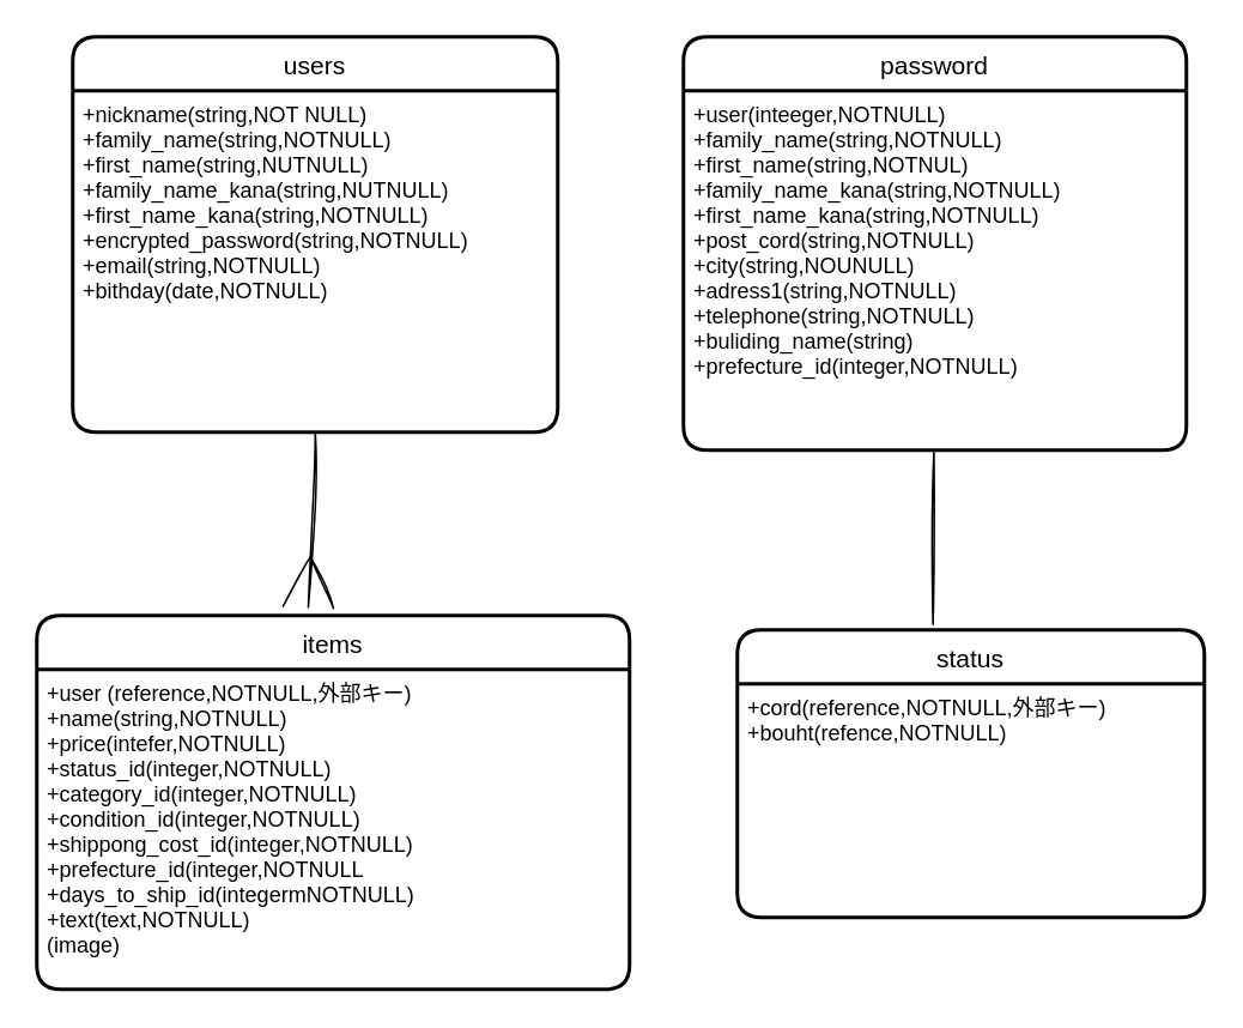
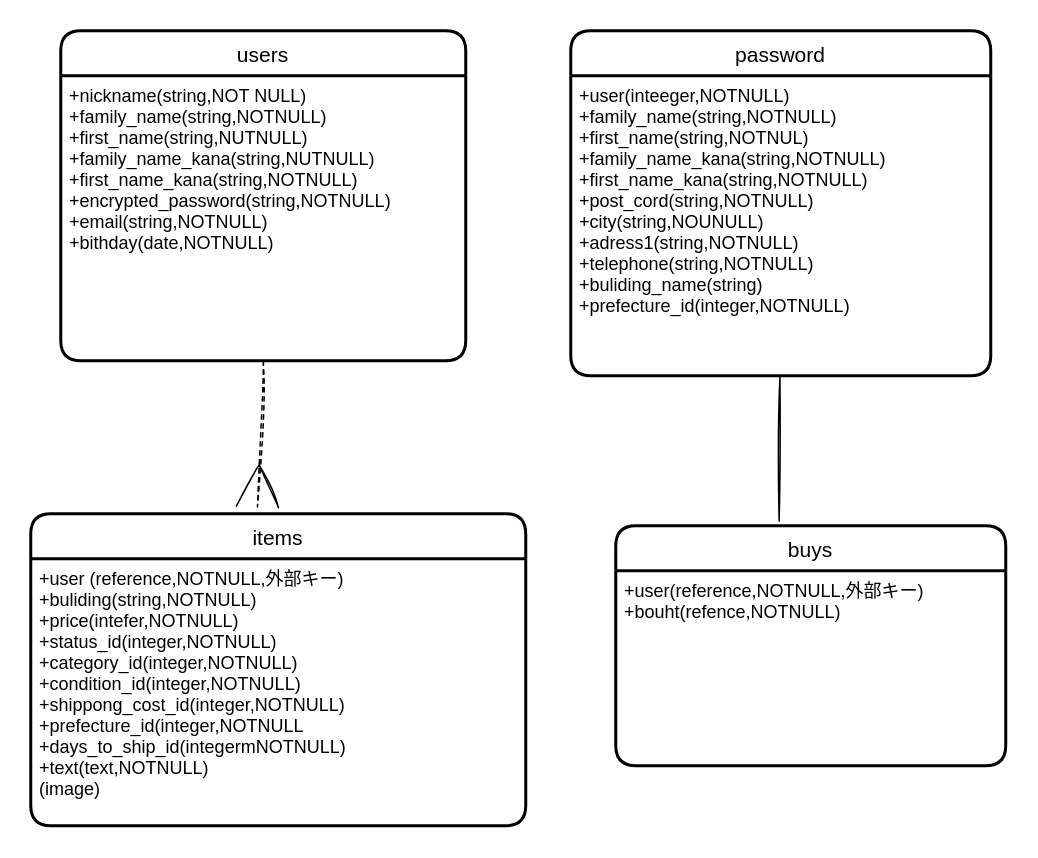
  <mxCell id="0" />
  <mxCell id="1" parent="0" />
  <mxCell id="2" value="users" style="swimlane;childLayout=stackLayout;horizontal=1;startSize=30;horizontalStack=0;rounded=1;fontSize=14;fontStyle=0;strokeWidth=2;resizeParent=0;resizeLast=1;shadow=0;dashed=0;align=center;" parent="1" vertex="1"><mxGeometry x="40" y="20" width="270" height="220" as="geometry" /></mxCell>
  <mxCell id="3" value="+nickname(string,NOT NULL)&#10;+family_name(string,NOTNULL)&#10;+first_name(string,NUTNULL)&#10;+family_name_kana(string,NUTNULL)&#10;+first_name_kana(string,NOTNULL)&#10;+encrypted_password(string,NOTNULL)&#10;+email(string,NOTNULL)&#10;+bithday(date,NOTNULL)" style="align=left;strokeColor=none;fillColor=none;spacingLeft=4;fontSize=12;verticalAlign=top;resizable=0;rotatable=0;part=1;" parent="2" vertex="1"><mxGeometry y="30" width="270" height="190" as="geometry" /></mxCell>
- <mxCell id="4" value="status" style="swimlane;childLayout=stackLayout;horizontal=1;startSize=30;horizontalStack=0;rounded=1;fontSize=14;fontStyle=0;strokeWidth=2;resizeParent=0;resizeLast=1;shadow=0;dashed=0;align=center;" parent="1" vertex="1"><mxGeometry x="410" y="350" width="260" height="160" as="geometry" /></mxCell>
- <mxCell id="5" value="+cord(reference,NOTNULL,外部キー)&#10;+bouht(refence,NOTNULL)" style="align=left;strokeColor=none;fillColor=none;spacingLeft=4;fontSize=12;verticalAlign=top;resizable=0;rotatable=0;part=1;" parent="4" vertex="1"><mxGeometry y="30" width="260" height="130" as="geometry" /></mxCell>
+ <mxCell id="4" value="buys" style="swimlane;childLayout=stackLayout;horizontal=1;startSize=30;horizontalStack=0;rounded=1;fontSize=14;fontStyle=0;strokeWidth=2;resizeParent=0;resizeLast=1;shadow=0;dashed=0;align=center;" parent="1" vertex="1"><mxGeometry x="410" y="350" width="260" height="160" as="geometry" /></mxCell>
+ <mxCell id="5" value="+user(reference,NOTNULL,外部キー)&#10;+bouht(refence,NOTNULL)" style="align=left;strokeColor=none;fillColor=none;spacingLeft=4;fontSize=12;verticalAlign=top;resizable=0;rotatable=0;part=1;" parent="4" vertex="1"><mxGeometry y="30" width="260" height="130" as="geometry" /></mxCell>
  <mxCell id="6" value="items" style="swimlane;childLayout=stackLayout;horizontal=1;startSize=30;horizontalStack=0;rounded=1;fontSize=14;fontStyle=0;strokeWidth=2;resizeParent=0;resizeLast=1;shadow=0;dashed=0;align=center;" parent="1" vertex="1"><mxGeometry x="20" y="342" width="330" height="208" as="geometry" /></mxCell>
- <mxCell id="7" value="+user (reference,NOTNULL,外部キー)&#10;+name(string,NOTNULL)&#10;+price(intefer,NOTNULL)&#10;+status_id(integer,NOTNULL)&#10;+category_id(integer,NOTNULL)&#10;+condition_id(integer,NOTNULL)&#10;+shippong_cost_id(integer,NOTNULL)&#10;+prefecture_id(integer,NOTNULL&#10;+days_to_ship_id(integermNOTNULL)&#10;+text(text,NOTNULL)&#10;(image)" style="align=left;strokeColor=none;fillColor=none;spacingLeft=4;fontSize=12;verticalAlign=top;resizable=0;rotatable=0;part=1;" parent="6" vertex="1"><mxGeometry y="30" width="330" height="178" as="geometry" /></mxCell>
+ <mxCell id="7" value="+user (reference,NOTNULL,外部キー)&#10;+buliding(string,NOTNULL)&#10;+price(intefer,NOTNULL)&#10;+status_id(integer,NOTNULL)&#10;+category_id(integer,NOTNULL)&#10;+condition_id(integer,NOTNULL)&#10;+shippong_cost_id(integer,NOTNULL)&#10;+prefecture_id(integer,NOTNULL&#10;+days_to_ship_id(integermNOTNULL)&#10;+text(text,NOTNULL)&#10;(image)" style="align=left;strokeColor=none;fillColor=none;spacingLeft=4;fontSize=12;verticalAlign=top;resizable=0;rotatable=0;part=1;" parent="6" vertex="1"><mxGeometry y="30" width="330" height="178" as="geometry" /></mxCell>
  <mxCell id="8" value="password" style="swimlane;childLayout=stackLayout;horizontal=1;startSize=30;horizontalStack=0;rounded=1;fontSize=14;fontStyle=0;strokeWidth=2;resizeParent=0;resizeLast=1;shadow=0;dashed=0;align=center;" parent="1" vertex="1"><mxGeometry x="380" y="20" width="280" height="230" as="geometry" /></mxCell>
  <mxCell id="9" value="+user(inteeger,NOTNULL)&#10;+family_name(string,NOTNULL)&#10;+first_name(string,NOTNUL)&#10;+family_name_kana(string,NOTNULL)&#10;+first_name_kana(string,NOTNULL)&#10;+post_cord(string,NOTNULL)&#10;+city(string,NOUNULL)&#10;+adress1(string,NOTNULL)&#10;+telephone(string,NOTNULL)&#10;+buliding_name(string)&#10;+prefecture_id(integer,NOTNULL)" style="align=left;strokeColor=none;fillColor=none;spacingLeft=4;fontSize=12;verticalAlign=top;resizable=0;rotatable=0;part=1;" parent="8" vertex="1"><mxGeometry y="30" width="280" height="200" as="geometry" /></mxCell>
- <mxCell id="10" style="edgeStyle=none;sketch=1;html=1;exitX=0.5;exitY=1;exitDx=0;exitDy=0;entryX=0.458;entryY=-0.022;entryDx=0;entryDy=0;entryPerimeter=0;endArrow=ERmany;endFill=0;startSize=6;endSize=26;" parent="1" source="3" target="6" edge="1"><mxGeometry relative="1" as="geometry" /></mxCell>
+ <mxCell id="10" style="edgeStyle=none;sketch=1;html=1;exitX=0.5;exitY=1;exitDx=0;exitDy=0;entryX=0.458;entryY=-0.022;entryDx=0;entryDy=0;entryPerimeter=0;endArrow=ERmany;endFill=0;startSize=6;endSize=26;dashed=1;" parent="1" source="3" target="6" edge="1"><mxGeometry relative="1" as="geometry" /></mxCell>
  <mxCell id="11" style="edgeStyle=none;sketch=1;html=1;entryX=0.419;entryY=-0.019;entryDx=0;entryDy=0;entryPerimeter=0;endArrow=none;endFill=0;startSize=6;endSize=26;" parent="1" source="9" target="4" edge="1"><mxGeometry relative="1" as="geometry" /></mxCell>
